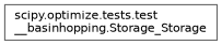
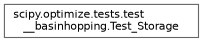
  digraph {
    rankdir=TB
-   n1 [color=grey40 fillcolor=white fontname=Helvetica fontsize=10 height=0.2 label="scipy.optimize.tests.test\l__basinhopping.Storage_Storage" shape=box style=filled width=0.4]
+   n1 [color=grey40 fillcolor=white fontname=Helvetica fontsize=10 height=0.2 label="scipy.optimize.tests.test\l__basinhopping.Test_Storage" shape=box style=filled width=0.4]
  }
